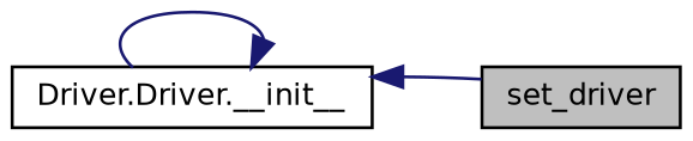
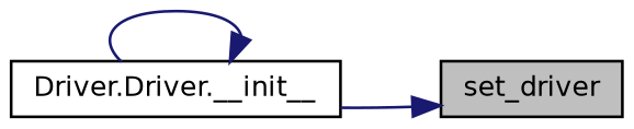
  digraph {
    rankdir=RL
    node [color=black fontname=Helvetica fontsize=10 shape=record style=filled]
    edge [color=midnightblue dir=back fontname=Helvetica fontsize=10 labelfontname=Helvetica labelfontsize=10 style=solid]
    n1 [fillcolor=grey75 fontcolor=black height=0.2 label=set_driver width=0.4]
    n2 [fillcolor=white height=0.2 label="Driver.Driver.__init__" width=0.4]
-   n2 -> n1
+   n1 -> n2
    n2 -> n2
  }
